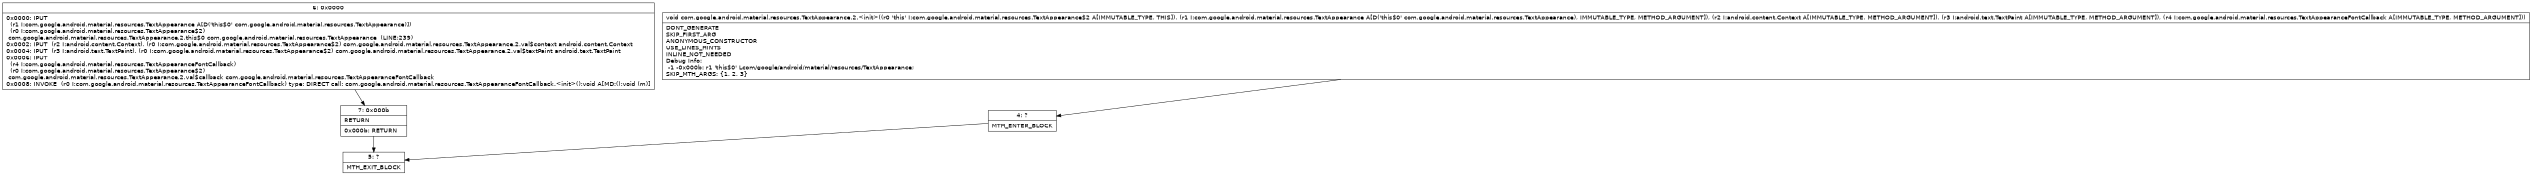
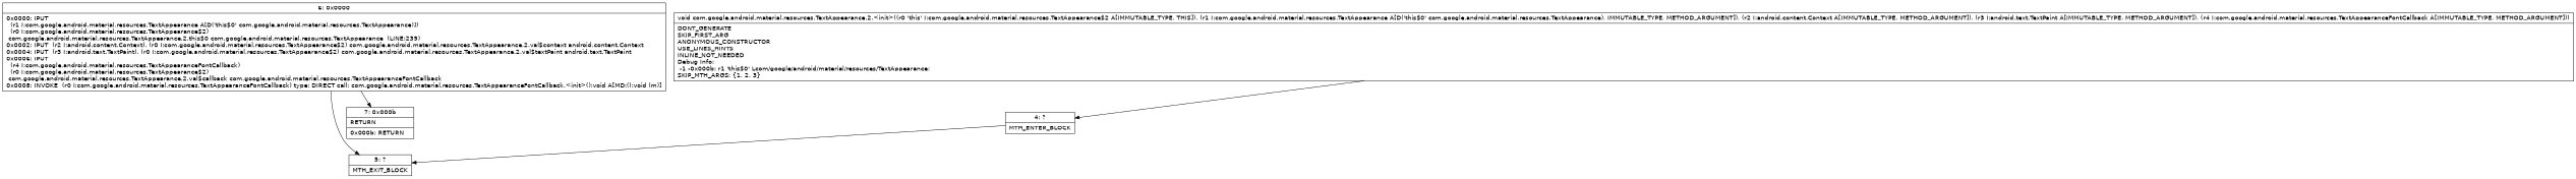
  digraph {
    fontname="DejaVu Sans"
    node [fontname="DejaVu Sans" shape=record]
    edge [fontname="DejaVu Sans"]
    n1 [label="{4\:\ ?|MTH_ENTER_BLOCK\l}"]
    n2 [label="{5\:\ ?|MTH_EXIT_BLOCK\l}"]
    n3 [label="{6\:\ 0x0000|0x0000: IPUT  \l  (r1 I:com.google.android.material.resources.TextAppearance A[D('this$0' com.google.android.material.resources.TextAppearance)])\l  (r0 I:com.google.android.material.resources.TextAppearance$2)\l com.google.android.material.resources.TextAppearance.2.this$0 com.google.android.material.resources.TextAppearance  (LINE:239)\l0x0002: IPUT  (r2 I:android.content.Context), (r0 I:com.google.android.material.resources.TextAppearance$2) com.google.android.material.resources.TextAppearance.2.val$context android.content.Context \l0x0004: IPUT  (r3 I:android.text.TextPaint), (r0 I:com.google.android.material.resources.TextAppearance$2) com.google.android.material.resources.TextAppearance.2.val$textPaint android.text.TextPaint \l0x0006: IPUT  \l  (r4 I:com.google.android.material.resources.TextAppearanceFontCallback)\l  (r0 I:com.google.android.material.resources.TextAppearance$2)\l com.google.android.material.resources.TextAppearance.2.val$callback com.google.android.material.resources.TextAppearanceFontCallback \l0x0008: INVOKE  (r0 I:com.google.android.material.resources.TextAppearanceFontCallback) type: DIRECT call: com.google.android.material.resources.TextAppearanceFontCallback.\<init\>():void A[MD:():void (m)]\l}"]
    n4 [label="{7\:\ 0x000b|RETURN\l|0x000b: RETURN   \l}"]
    n5 [label="{void com.google.android.material.resources.TextAppearance.2.\<init\>((r0 'this' I:com.google.android.material.resources.TextAppearance$2 A[IMMUTABLE_TYPE, THIS]), (r1 I:com.google.android.material.resources.TextAppearance A[D('this$0' com.google.android.material.resources.TextAppearance), IMMUTABLE_TYPE, METHOD_ARGUMENT]), (r2 I:android.content.Context A[IMMUTABLE_TYPE, METHOD_ARGUMENT]), (r3 I:android.text.TextPaint A[IMMUTABLE_TYPE, METHOD_ARGUMENT]), (r4 I:com.google.android.material.resources.TextAppearanceFontCallback A[IMMUTABLE_TYPE, METHOD_ARGUMENT]))  | DONT_GENERATE\lSKIP_FIRST_ARG\lANONYMOUS_CONSTRUCTOR\lUSE_LINES_HINTS\lINLINE_NOT_NEEDED\lDebug Info:\l  \-1 \-0x000b: r1 'this$0' Lcom\/google\/android\/material\/resources\/TextAppearance;\lSKIP_MTH_ARGS: \{1, 2, 3\}\l}"]
    n1 -> n2
    n3 -> n4
-   n4 -> n2
+   n3 -> n2
    n5 -> n1
  }
